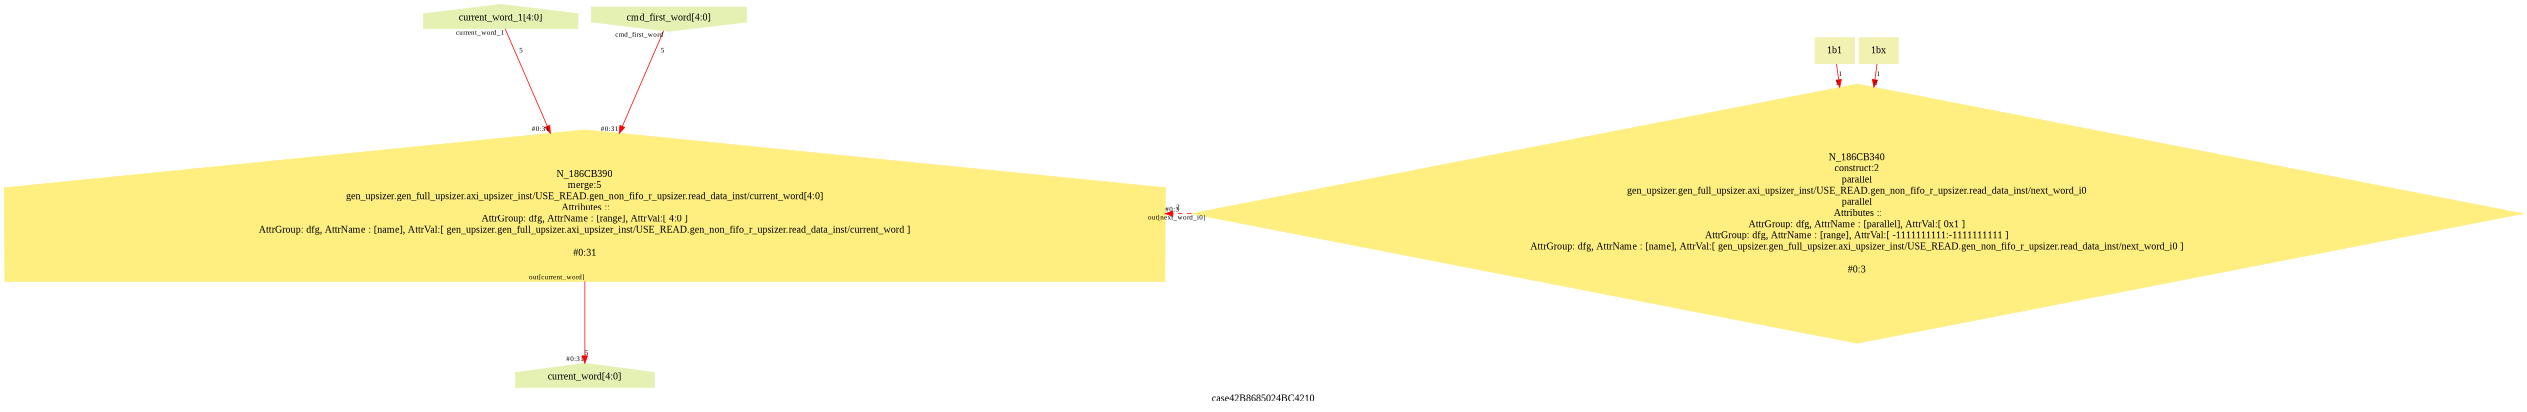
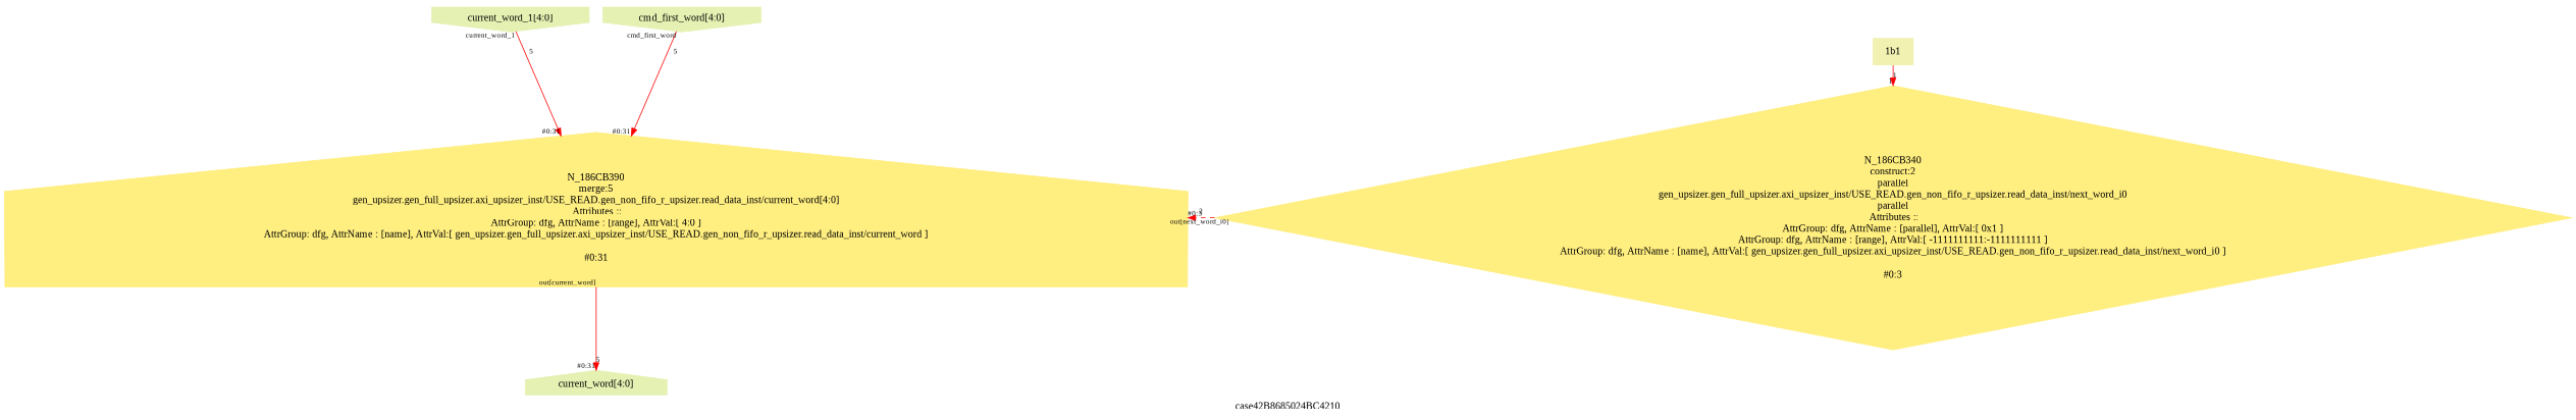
  digraph {
    fontname="Liberation Serif"
    label=case42B8685024BC4210
    ranksep=0.1
    splines=true
    node [color="#e4f1b2" fontname="Liberation Serif" shape=invhouse style=filled]
    edge [color="#ff0000" fontname="Liberation Serif" fontsize=10 headlabel="#0:31"]
-   n1 [label="current_word_1[4:0]" shape=house]
+   n1 [label="current_word_1[4:0]"]
    n2 [label="cmd_first_word[4:0]"]
    n3 [label="current_word[4:0]" shape=house]
    n4 [color="#ffee80" label="N_186CB340\nconstruct:2\nparallel\ngen_upsizer.gen_full_upsizer.axi_upsizer_inst/USE_READ.gen_non_fifo_r_upsizer.read_data_inst/next_word_i0\nparallel\n Attributes ::\nAttrGroup: dfg, AttrName : [parallel], AttrVal:[ 0x1 ]\nAttrGroup: dfg, AttrName : [range], AttrVal:[ -1111111111:-1111111111 ]\nAttrGroup: dfg, AttrName : [name], AttrVal:[ gen_upsizer.gen_full_upsizer.axi_upsizer_inst/USE_READ.gen_non_fifo_r_upsizer.read_data_inst/next_word_i0 ]\n\n#0:3\n" shape=diamond]
    n5 [color="#ffee80" label="N_186CB390\nmerge:5\ngen_upsizer.gen_full_upsizer.axi_upsizer_inst/USE_READ.gen_non_fifo_r_upsizer.read_data_inst/current_word[4:0]\n Attributes ::\nAttrGroup: dfg, AttrName : [range], AttrVal:[ 4:0 ]\nAttrGroup: dfg, AttrName : [name], AttrVal:[ gen_upsizer.gen_full_upsizer.axi_upsizer_inst/USE_READ.gen_non_fifo_r_upsizer.read_data_inst/current_word ]\n\n#0:31\n" shape=house]
    n6 [color="#f1f1b2" label="1b1" shape=plaintext]
-   n7 [color="#f1f1b2" label="1bx" shape=plaintext]
    subgraph sub_1 {
      rank=source
      n1
      n2
    }
    subgraph sub_2 {
      rank=sink
      n3
    }
    subgraph sub_3 {
      rank=same
      n4
      n5
    }
    n1 -> n5 [label=5 taillabel=current_word_1]
    n2 -> n5 [label=5 taillabel=cmd_first_word]
    n4 -> n5 [constraint=false headlabel="#0:3" label=2 style=dashed taillabel="out[next_word_i0]"]
    n5 -> n3 [label=5 taillabel="out[current_word]"]
    n6 -> n4 [headlabel=1 label=1]
-   n7 -> n4 [headlabel=0 label=1]
  }
